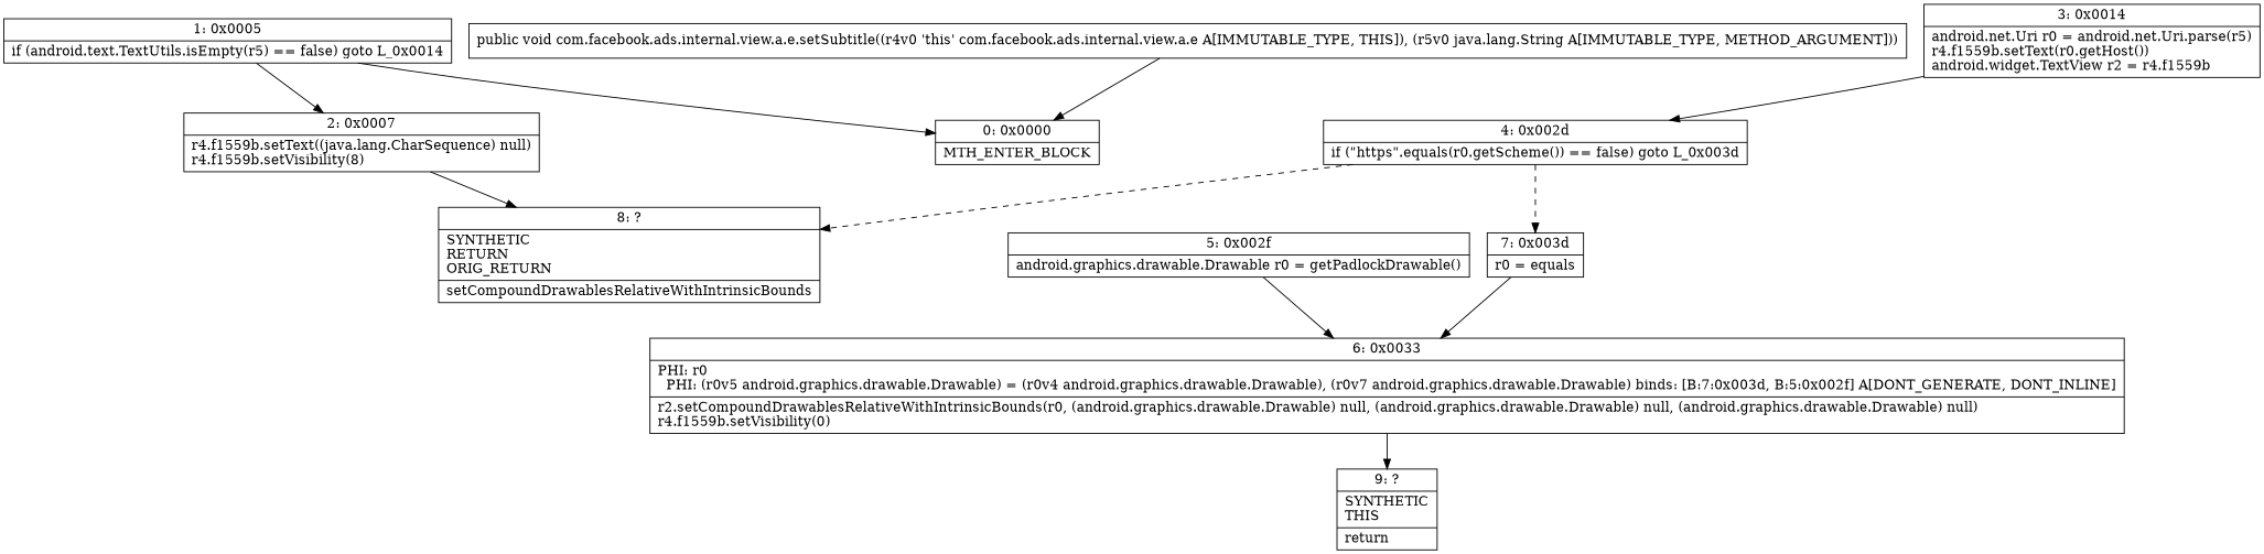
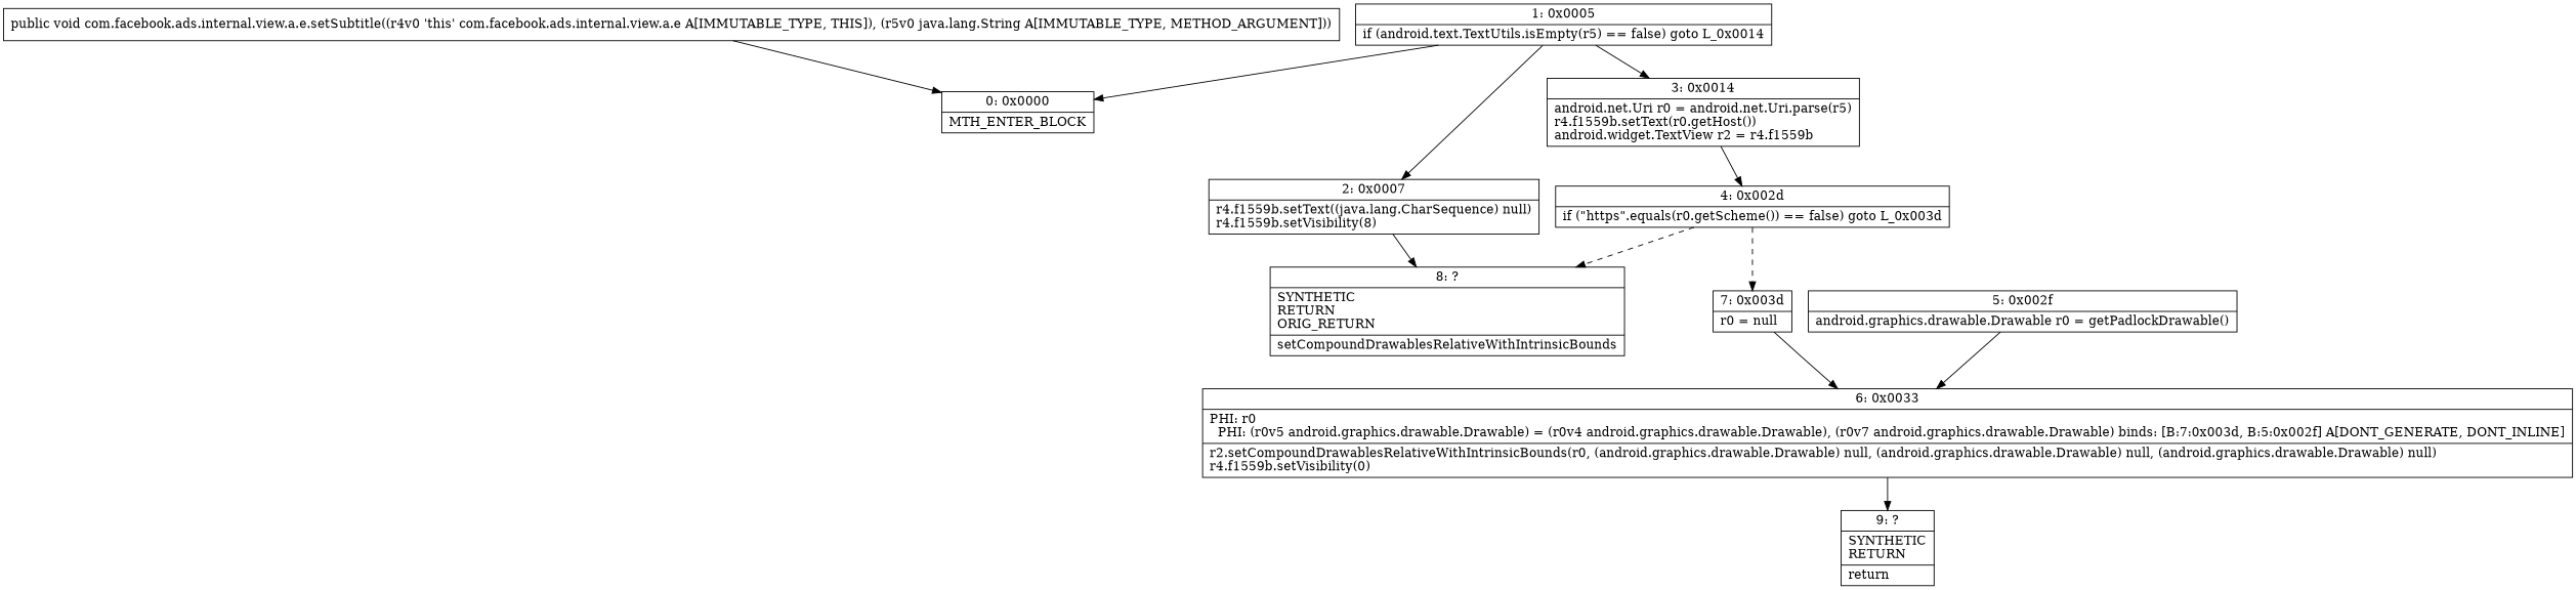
  digraph {
    node [shape=record]
    n1 [label="{0\:\ 0x0000|MTH_ENTER_BLOCK\l}"]
    n2 [label="{1\:\ 0x0005|if (android.text.TextUtils.isEmpty(r5) == false) goto L_0x0014\l}"]
    n3 [label="{2\:\ 0x0007|r4.f1559b.setText((java.lang.CharSequence) null)\lr4.f1559b.setVisibility(8)\l}"]
    n4 [label="{3\:\ 0x0014|android.net.Uri r0 = android.net.Uri.parse(r5)\lr4.f1559b.setText(r0.getHost())\landroid.widget.TextView r2 = r4.f1559b\l}"]
    n5 [label="{8\:\ ?|SYNTHETIC\lRETURN\lORIG_RETURN\l|setCompoundDrawablesRelativeWithIntrinsicBounds\l}"]
    n6 [label="{4\:\ 0x002d|if (\"https\".equals(r0.getScheme()) == false) goto L_0x003d\l}"]
-   n7 [label="{7\:\ 0x003d|r0 = equals\l}"]
+   n7 [label="{7\:\ 0x003d|r0 = null\l}"]
    n8 [label="{5\:\ 0x002f|android.graphics.drawable.Drawable r0 = getPadlockDrawable()\l}"]
    n9 [label="{6\:\ 0x0033|PHI: r0 \l  PHI: (r0v5 android.graphics.drawable.Drawable) = (r0v4 android.graphics.drawable.Drawable), (r0v7 android.graphics.drawable.Drawable) binds: [B:7:0x003d, B:5:0x002f] A[DONT_GENERATE, DONT_INLINE]\l|r2.setCompoundDrawablesRelativeWithIntrinsicBounds(r0, (android.graphics.drawable.Drawable) null, (android.graphics.drawable.Drawable) null, (android.graphics.drawable.Drawable) null)\lr4.f1559b.setVisibility(0)\l}"]
-   n10 [label="{9\:\ ?|SYNTHETIC\lTHIS\l|return\l}"]
+   n10 [label="{9\:\ ?|SYNTHETIC\lRETURN\l|return\l}"]
    n11 [label="{public void com.facebook.ads.internal.view.a.e.setSubtitle((r4v0 'this' com.facebook.ads.internal.view.a.e A[IMMUTABLE_TYPE, THIS]), (r5v0 java.lang.String A[IMMUTABLE_TYPE, METHOD_ARGUMENT])) }"]
    n2 -> n1
    n2 -> n3 [style=solid]
+   n2 -> n4
    n3 -> n5
    n4 -> n6
    n6 -> n5 [style=dashed]
    n6 -> n7 [style=dashed]
    n7 -> n9
    n8 -> n9
    n9 -> n10
    n11 -> n1
  }
